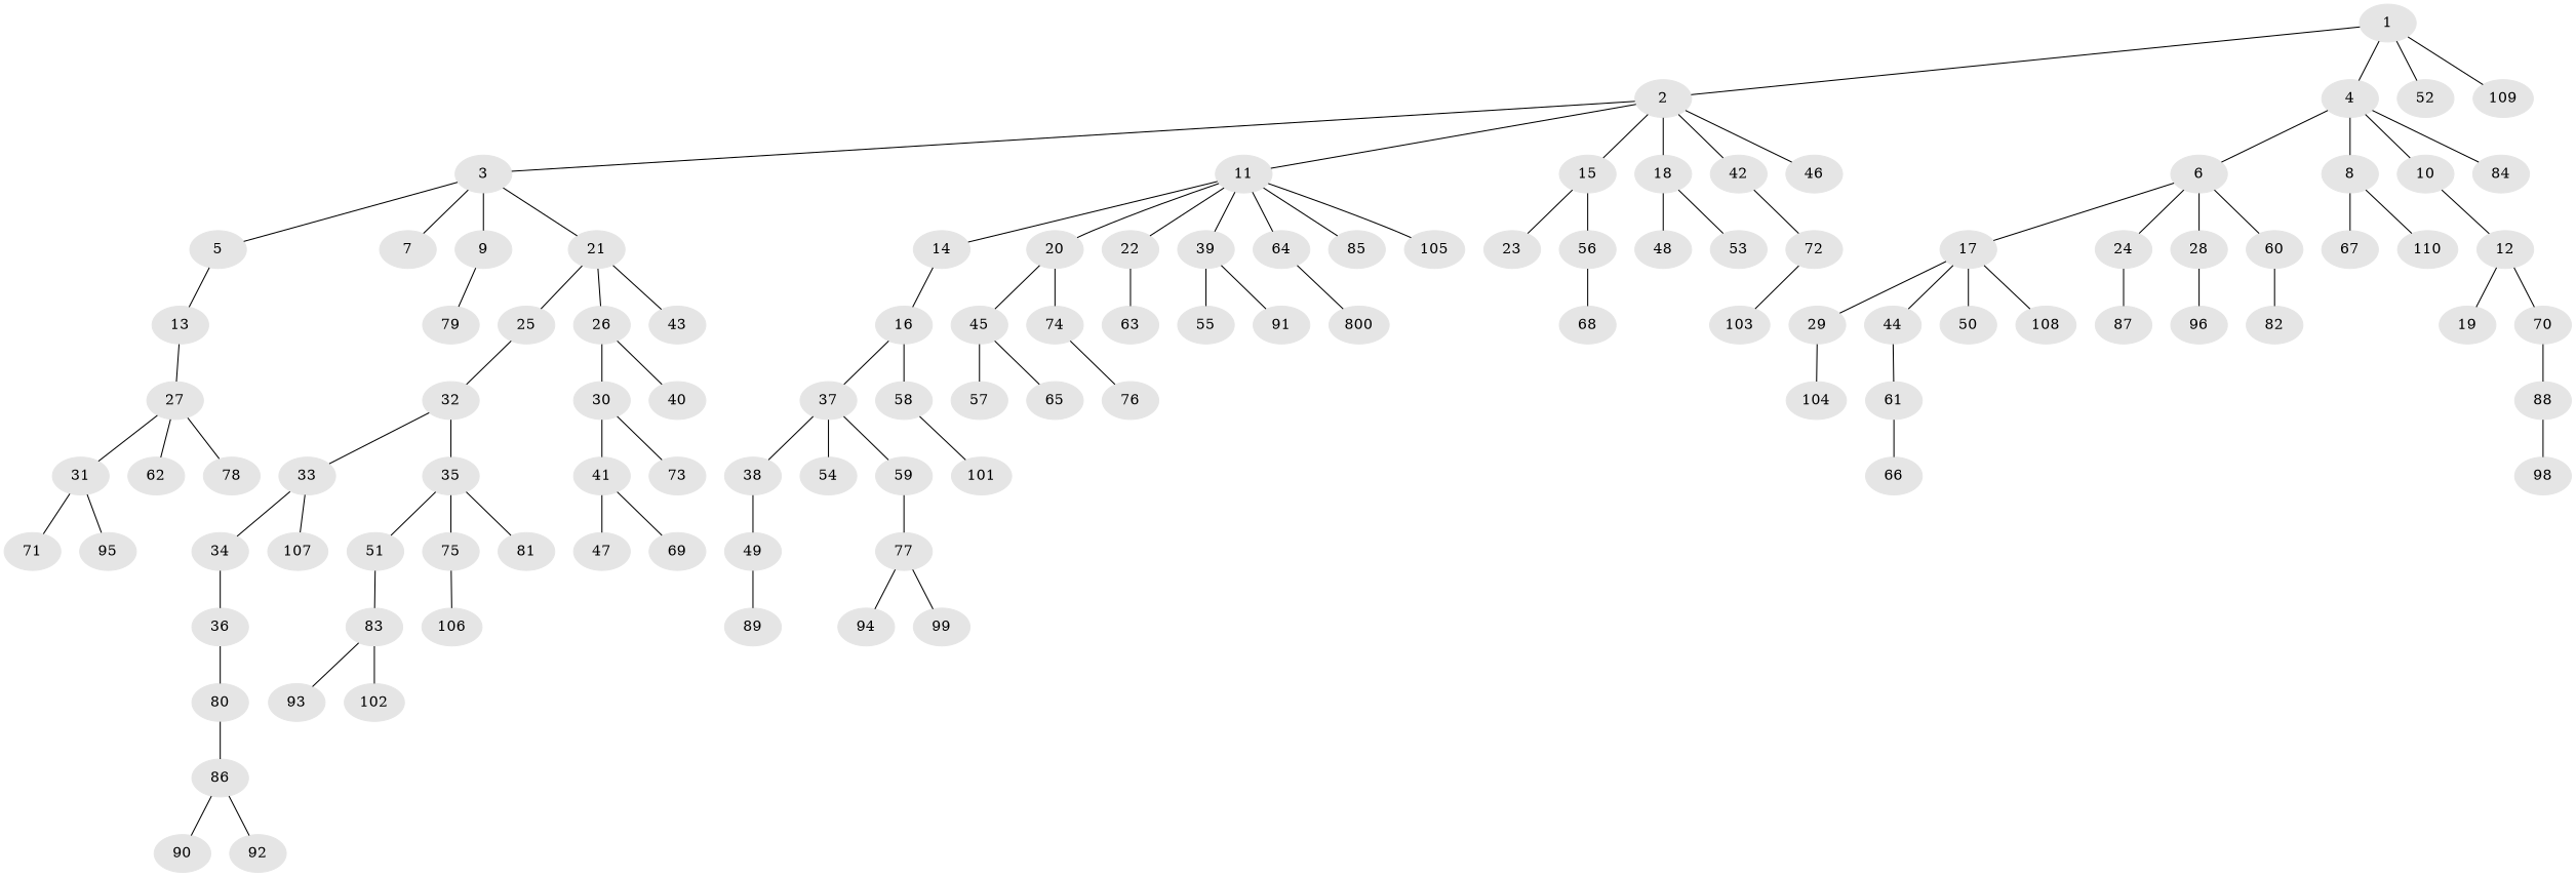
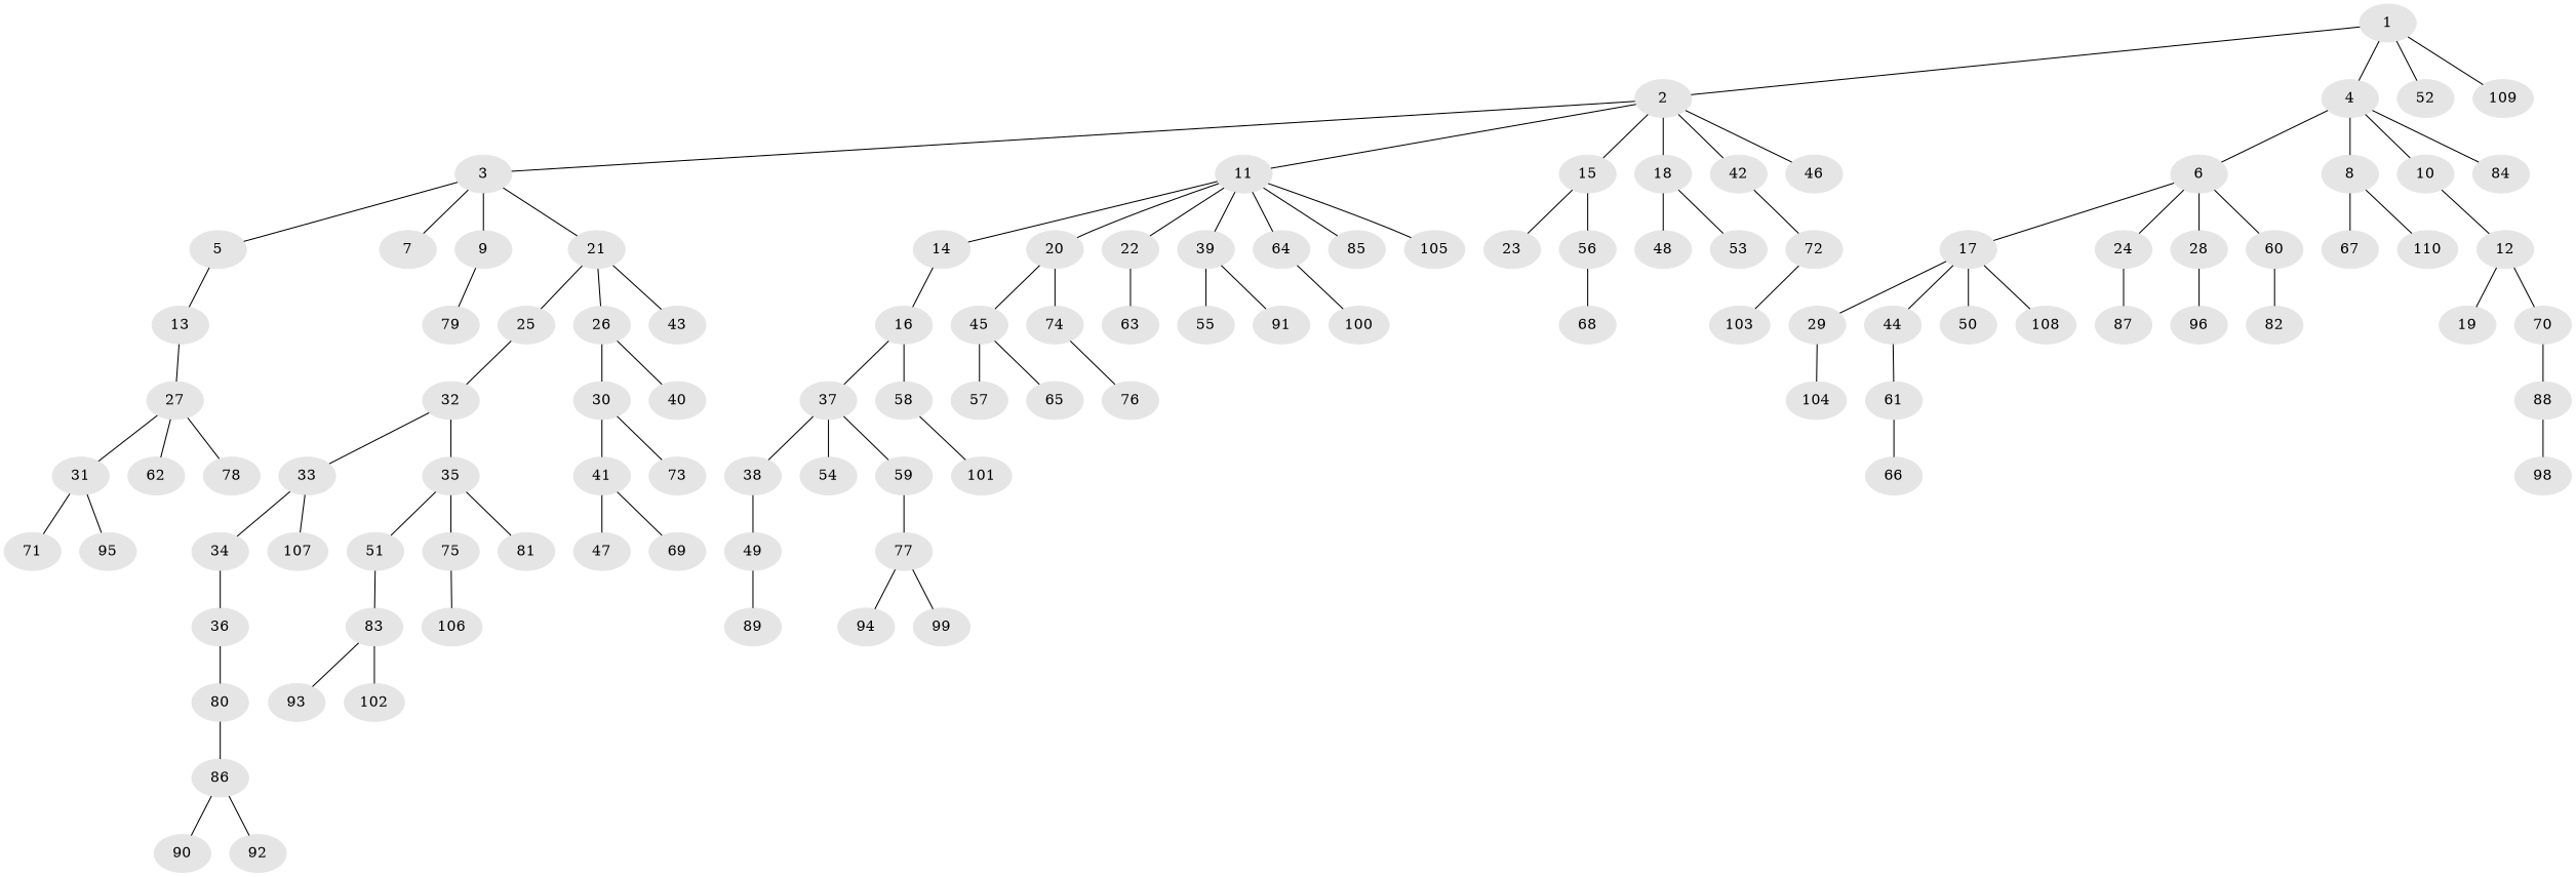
  graph {
    node [color=gray90 style=filled]
    1
    2
    4
    52
    109
    3
    11
    15
    18
    42
    46
    6
    8
    10
    84
    5
    7
    9
    21
    14
    20
    22
    39
    64
    85
    105
    23
    56
    48
    53
    72
    13
    79
    25
    26
    43
    17
    24
    28
    60
    67
    110
    12
    27
    29
    44
    50
    108
    87
    96
    82
    19
    70
    16
    45
    74
    63
    55
    91
-   100 [label=800]
+   100
    88
    31
    62
    78
    37
    58
    68
    38
    54
    59
    101
    104
    61
    57
    65
    76
    32
    30
    40
    33
    35
    41
    73
    71
    95
    47
    69
    34
    107
    51
    75
    81
    36
    80
    83
    106
    86
    49
    77
    89
    103
    66
    93
    102
    94
    99
    98
    90
    92
    1 -- 2
    1 -- 4
    1 -- 52
    1 -- 109
    2 -- 3
    2 -- 11
    2 -- 15
    2 -- 18
    2 -- 42
    2 -- 46
    4 -- 6
    4 -- 8
    4 -- 10
    4 -- 84
    3 -- 5
    3 -- 7
    3 -- 9
    3 -- 21
    11 -- 14
    11 -- 20
    11 -- 22
    11 -- 39
    11 -- 64
    11 -- 85
    11 -- 105
    15 -- 23
    15 -- 56
    18 -- 48
    18 -- 53
    42 -- 72
    6 -- 17
    6 -- 24
    6 -- 28
    6 -- 60
    8 -- 67
    8 -- 110
    10 -- 12
    5 -- 13
    9 -- 79
    21 -- 25
    21 -- 26
    21 -- 43
    14 -- 16
    20 -- 45
    20 -- 74
    22 -- 63
    39 -- 55
    39 -- 91
    64 -- 100
    56 -- 68
    72 -- 103
    13 -- 27
    25 -- 32
    26 -- 30
    26 -- 40
    17 -- 29
    17 -- 44
    17 -- 50
    17 -- 108
    24 -- 87
    28 -- 96
    60 -- 82
    12 -- 19
    12 -- 70
    27 -- 31
    27 -- 62
    27 -- 78
    29 -- 104
    44 -- 61
    70 -- 88
    16 -- 37
    16 -- 58
    45 -- 57
    45 -- 65
    74 -- 76
    88 -- 98
    31 -- 71
    31 -- 95
    37 -- 38
    37 -- 54
    37 -- 59
    58 -- 101
    38 -- 49
    59 -- 77
    61 -- 66
    32 -- 33
    32 -- 35
    30 -- 41
    30 -- 73
    33 -- 34
    33 -- 107
    35 -- 51
    35 -- 75
    35 -- 81
    41 -- 47
    41 -- 69
    34 -- 36
    51 -- 83
    75 -- 106
    36 -- 80
    80 -- 86
    83 -- 93
    83 -- 102
    86 -- 90
    86 -- 92
    49 -- 89
    77 -- 94
    77 -- 99
  }
